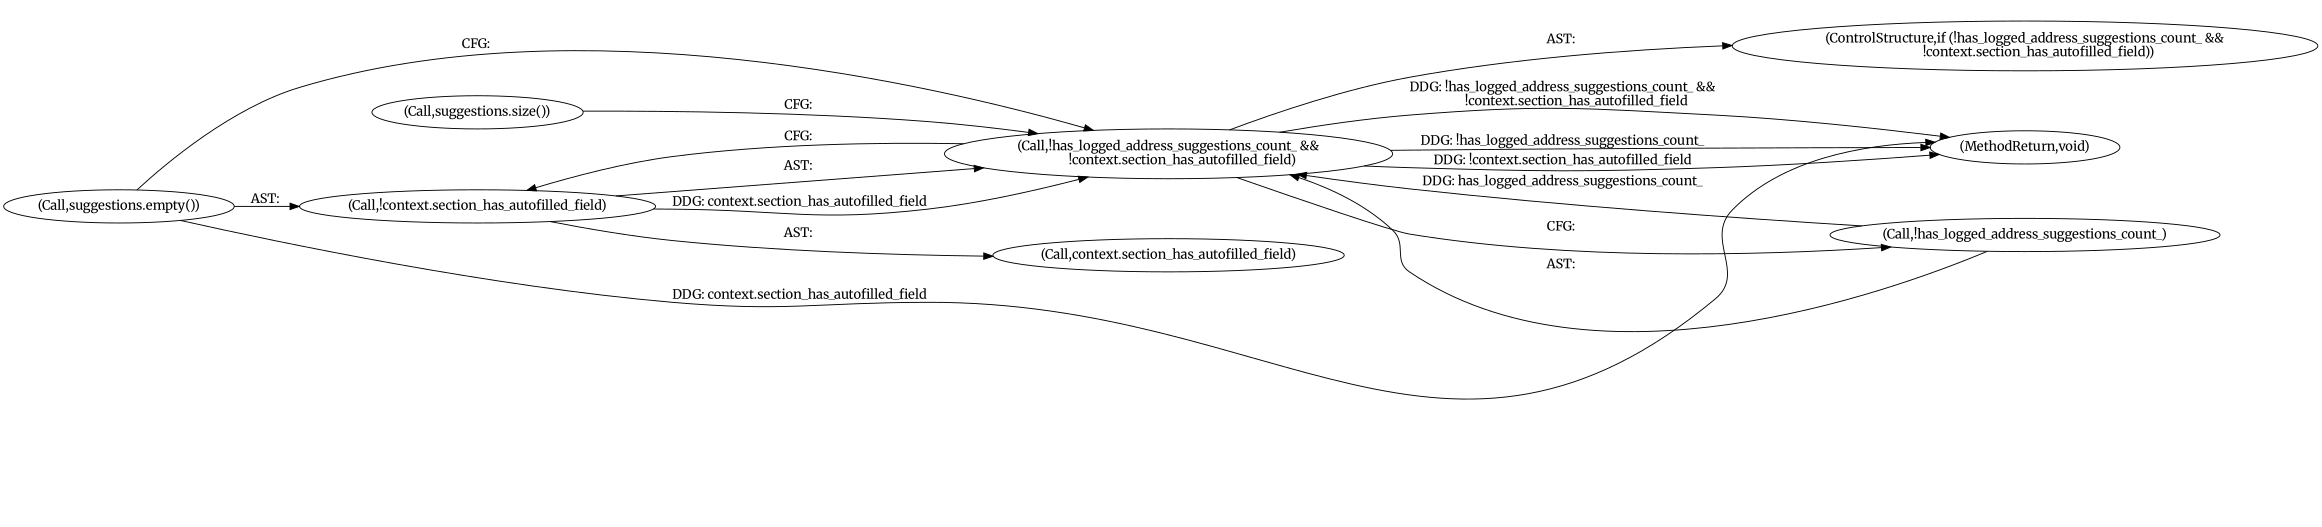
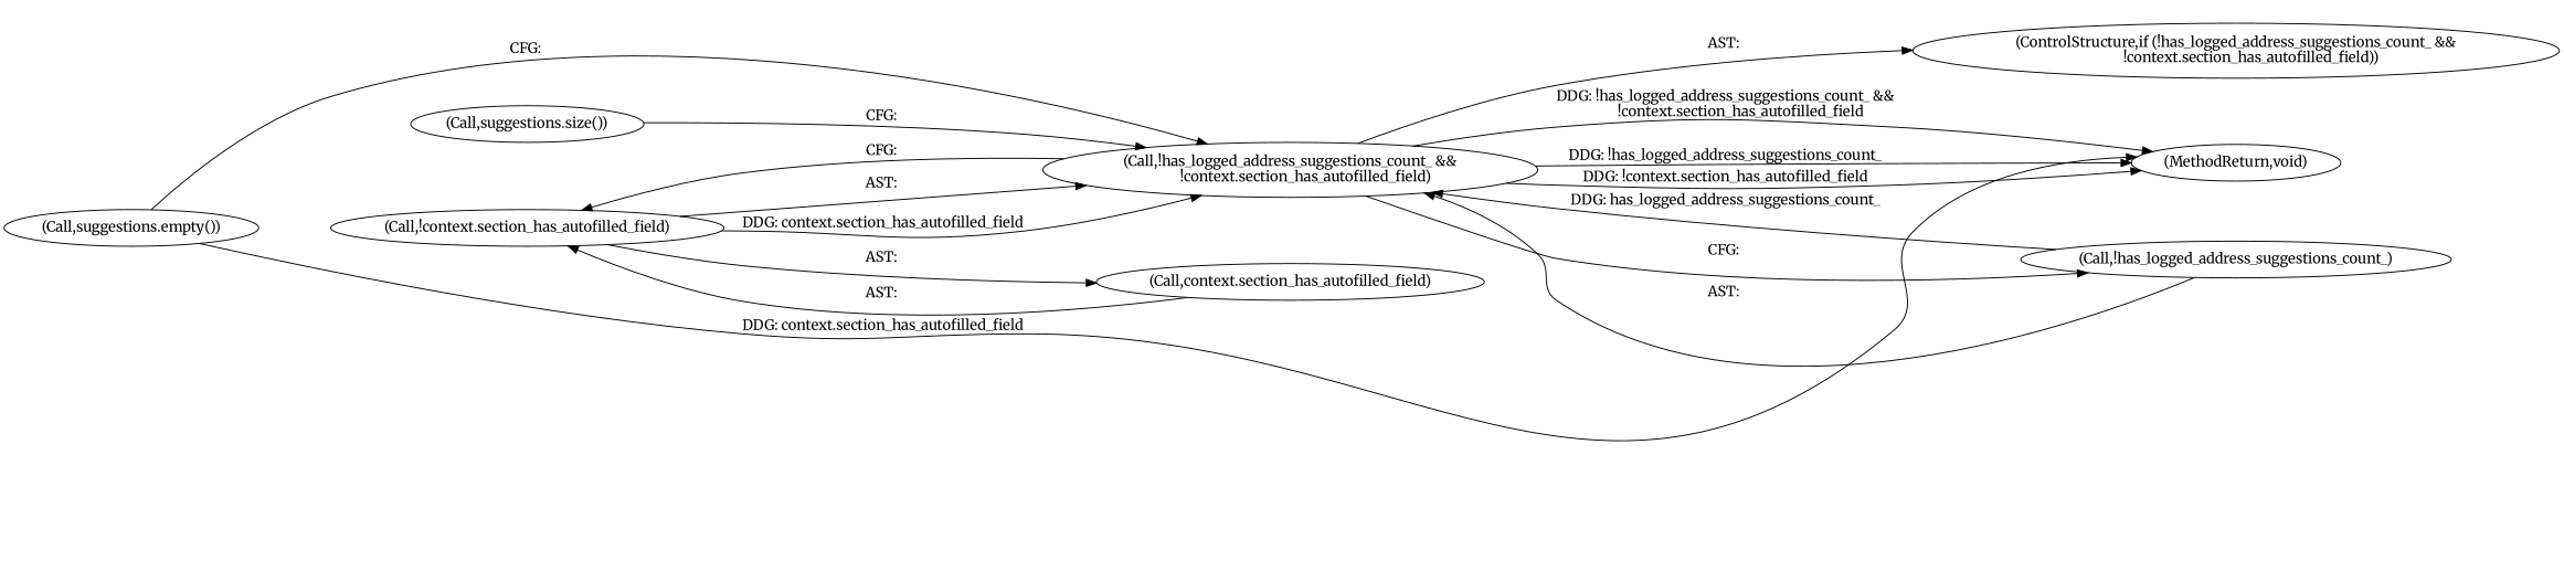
  digraph {
    fontname=Merriweather
    rankdir=LR
    node [fontname=Merriweather]
    edge [fontname=Merriweather]
    n1 [label="(Call,!context.section_has_autofilled_field)"]
    n2 [label="(Call,!has_logged_address_suggestions_count_ &&\n          !context.section_has_autofilled_field)"]
    n3 [label="(Call,context.section_has_autofilled_field)"]
    n4 [label="(MethodReturn,void)"]
    n5 [label="(Call,!has_logged_address_suggestions_count_)"]
    n6 [label="(ControlStructure,if (!has_logged_address_suggestions_count_ &&\n          !context.section_has_autofilled_field))"]
    n7 [label="(Call,suggestions.empty())"]
    n8 [label="(Call,suggestions.size())"]
    n1 -> n2 [label="AST: "]
    n1 -> n2 [label="DDG: context.section_has_autofilled_field"]
    n1 -> n3 [label="AST: "]
    n2 -> n1 [label="CFG: "]
    n2 -> n4 [label="DDG: !has_logged_address_suggestions_count_ &&\n          !context.section_has_autofilled_field"]
    n2 -> n4 [label="DDG: !has_logged_address_suggestions_count_"]
    n2 -> n4 [label="DDG: !context.section_has_autofilled_field"]
    n2 -> n5 [label="CFG: "]
    n2 -> n6 [label="AST: "]
-   n7 -> n1 [label="AST: "]
+   n3 -> n1 [label="AST: "]
    n5 -> n2 [label="AST: "]
    n5 -> n2 [label="DDG: has_logged_address_suggestions_count_"]
    n7 -> n2 [label="CFG: "]
    n7 -> n4 [label="DDG: context.section_has_autofilled_field"]
    n8 -> n2 [label="CFG: "]
  }
